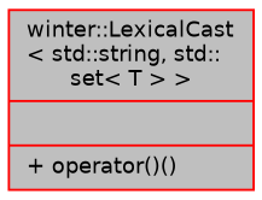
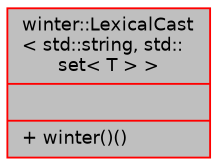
  digraph {
-   n1 [color=red fillcolor=grey75 fontcolor=black fontname=Helvetica fontsize=10 height=0.2 label="{winter::LexicalCast\l\< std::string, std::\lset\< T \> \>\n||+ operator()()\l}" shape=record style=filled width=0.4]
+   n1 [color=red fillcolor=grey75 fontcolor=black fontname=Helvetica fontsize=10 height=0.2 label="{winter::LexicalCast\l\< std::string, std::\lset\< T \> \>\n||+ winter()()\l}" shape=record style=filled width=0.4]
  }
